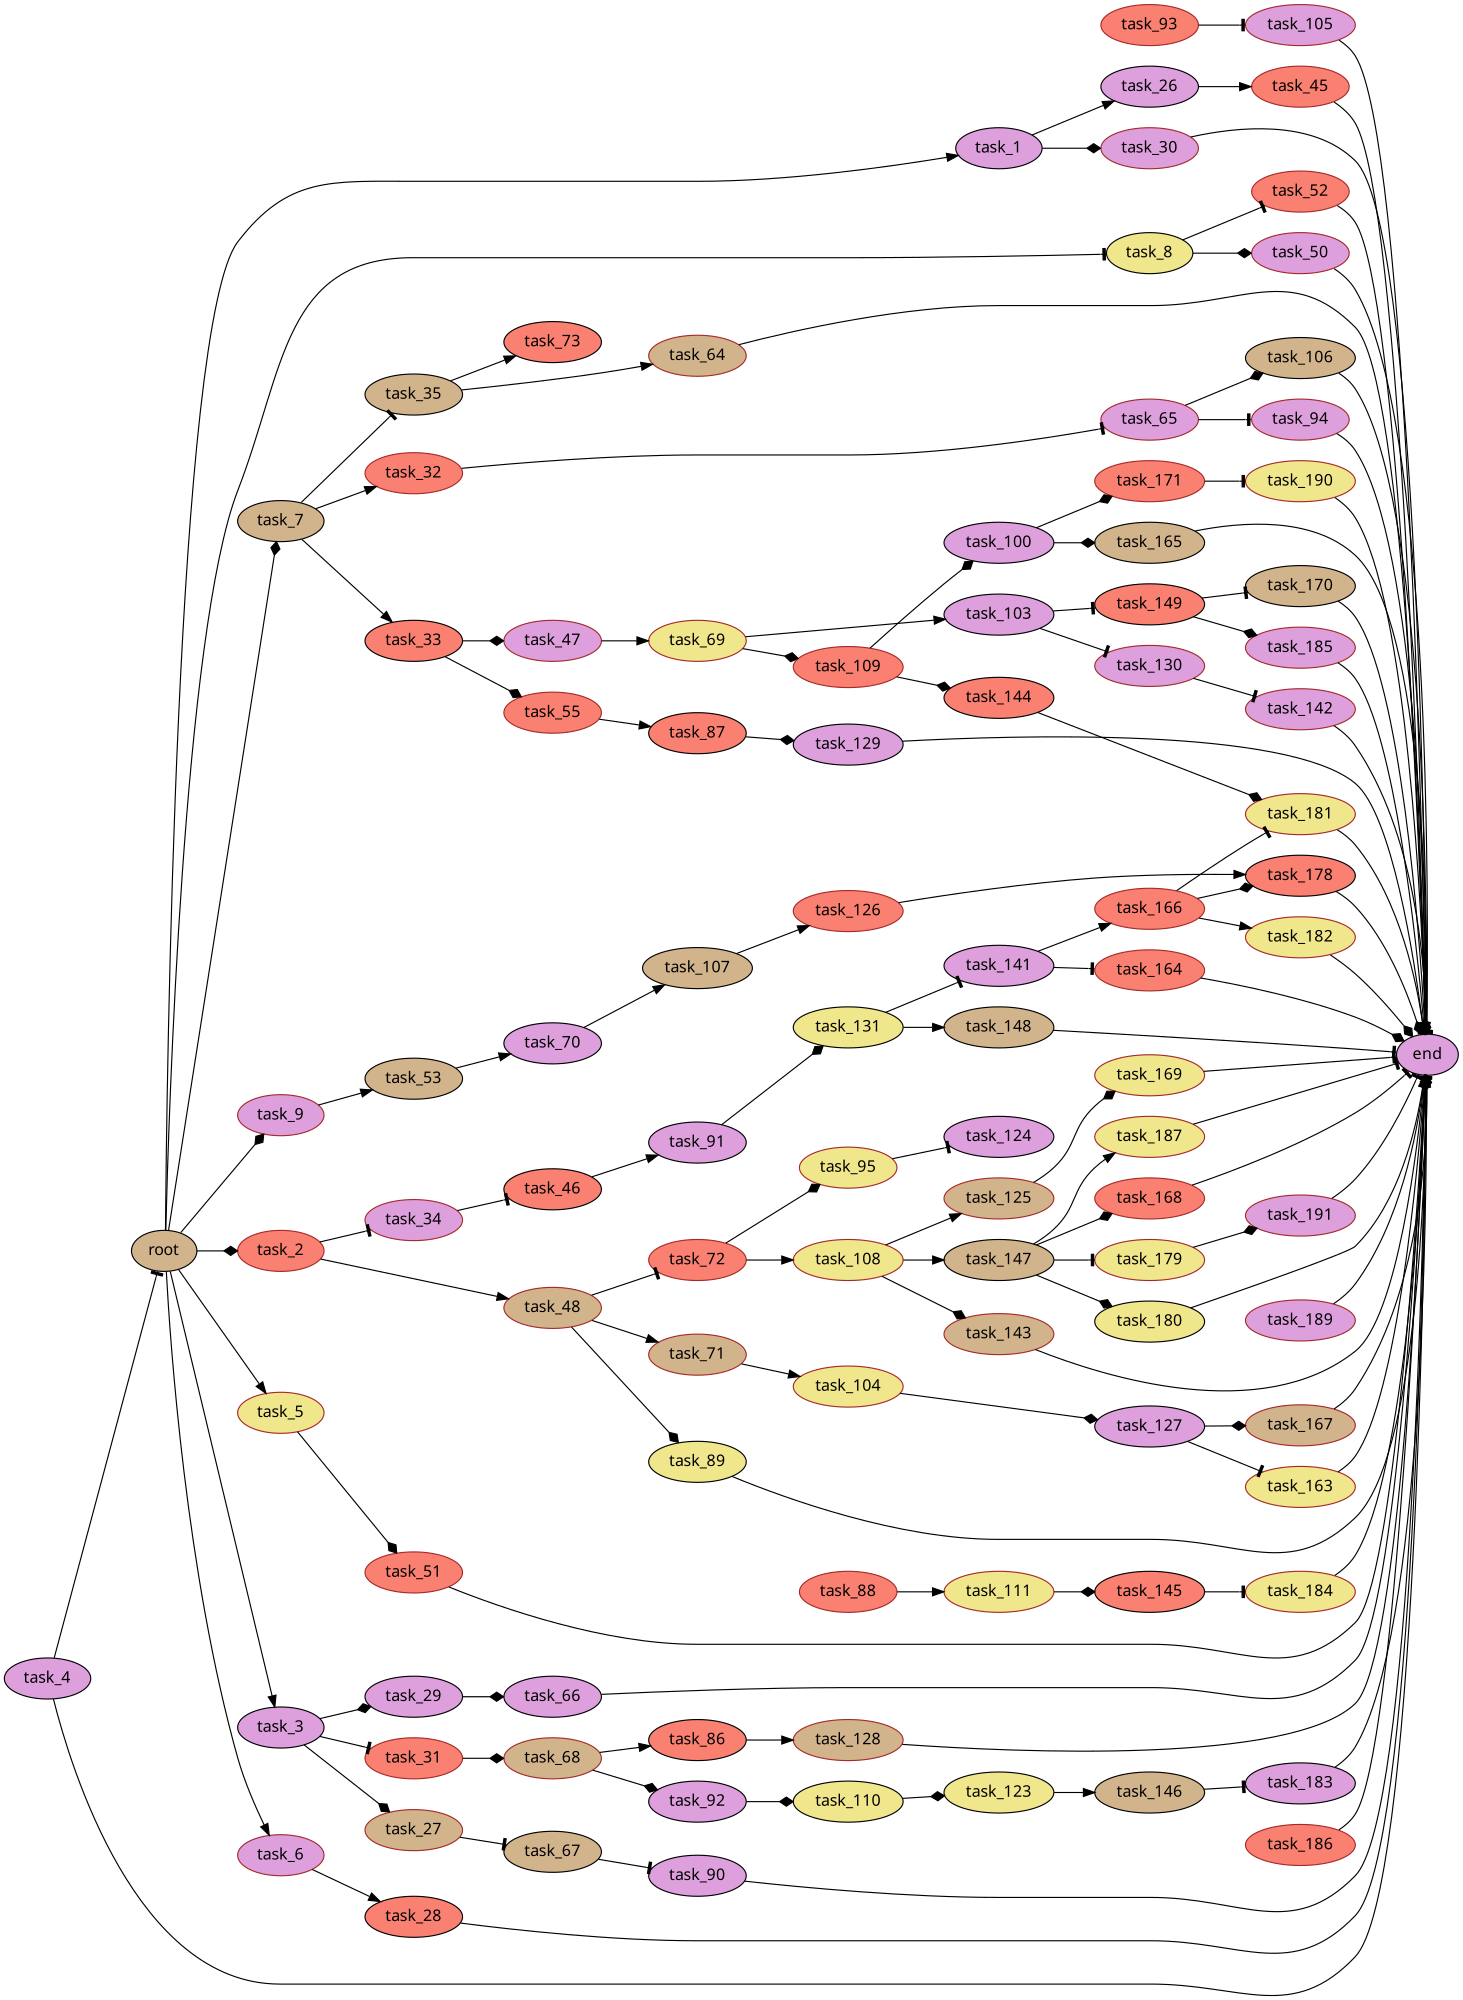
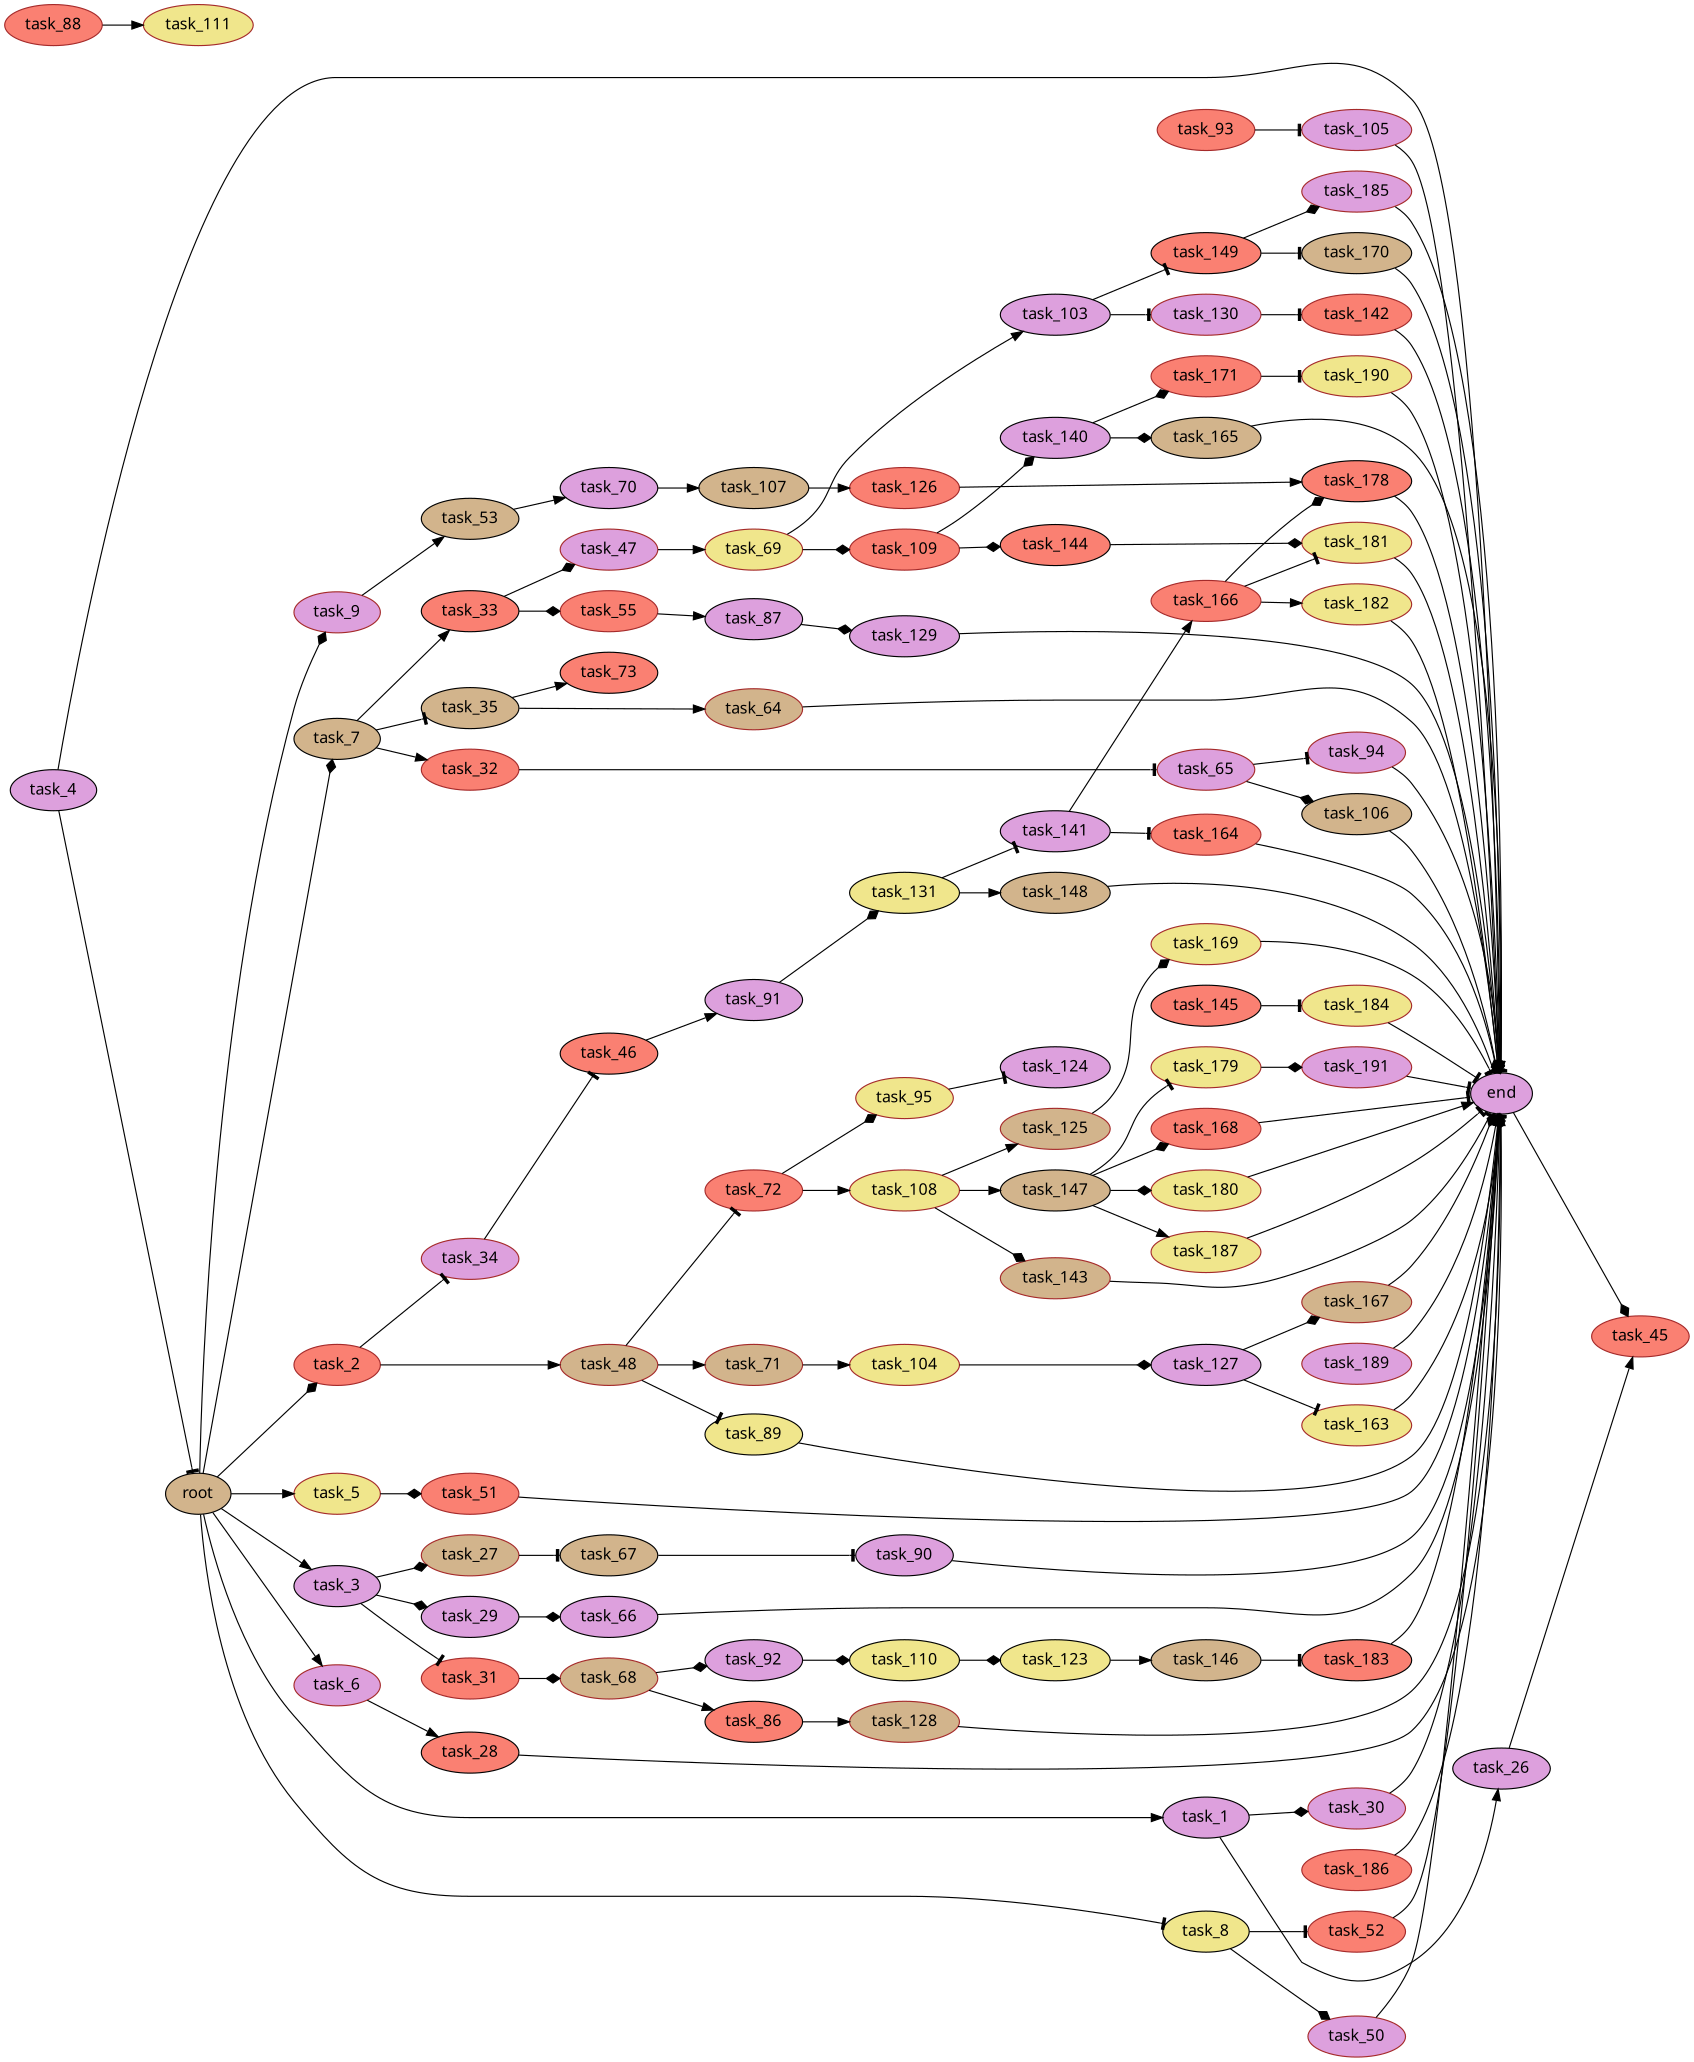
  digraph {
    fontname="Noto Sans"
    rankdir=LR
    node [color=brown fillcolor=plum fontname="Noto Sans" style=filled]
    edge [arrowhead=diamond fontname="Noto Sans"]
    task_73 [color=black fillcolor=salmon]
    task_93 [fillcolor=salmon]
    task_105
    task_106 [color=black fillcolor=tan]
    task_65
    task_94
    end [color=black]
    task_92 [color=black]
    task_110 [color=black fillcolor=khaki]
    task_123 [color=black fillcolor=khaki]
    task_55 [fillcolor=salmon]
-   task_87 [color=black fillcolor=salmon]
+   task_87 [color=black]
    task_129 [color=black]
    task_89 [color=black fillcolor=khaki]
    task_5 [fillcolor=khaki]
    task_51 [fillcolor=salmon]
    task_27 [fillcolor=tan]
    task_67 [color=black fillcolor=tan]
    task_90 [color=black]
    task_69 [fillcolor=khaki]
    task_47
    task_109 [fillcolor=salmon]
    task_103 [color=black]
    task_179 [fillcolor=khaki]
    task_191
    task_3 [color=black]
    task_29 [color=black]
    task_31 [fillcolor=salmon]
    task_66 [color=black]
    task_68 [fillcolor=tan]
    task_28 [color=black fillcolor=salmon]
    task_6
    task_171 [fillcolor=salmon]
    task_190 [fillcolor=khaki]
    task_30
    task_2 [fillcolor=salmon]
    task_48 [fillcolor=tan]
    task_34
    task_71 [fillcolor=tan]
    task_72 [fillcolor=salmon]
    task_46 [color=black fillcolor=salmon]
    task_8 [color=black fillcolor=khaki]
    task_50
    task_52 [fillcolor=salmon]
    task_125 [fillcolor=tan]
    task_169 [fillcolor=khaki]
    task_163 [fillcolor=khaki]
    task_144 [color=black fillcolor=salmon]
-   task_140 [color=black label=task_100]
+   task_140 [color=black]
    task_149 [color=black fillcolor=salmon]
    task_130
    task_53 [color=black fillcolor=tan]
    task_70 [color=black]
    task_107 [color=black fillcolor=tan]
    n55 [fillcolor=salmon label=task_45]
    task_184 [fillcolor=khaki]
    task_187 [fillcolor=khaki]
    task_86 [color=black fillcolor=salmon]
    task_128 [fillcolor=tan]
    task_145 [color=black fillcolor=salmon]
    task_168 [fillcolor=salmon]
    task_7 [color=black fillcolor=tan]
    task_33 [color=black fillcolor=salmon]
    task_32 [fillcolor=salmon]
    task_35 [color=black fillcolor=tan]
    task_64 [fillcolor=tan]
    task_181 [fillcolor=khaki]
    task_167 [fillcolor=tan]
    task_189
    task_104 [fillcolor=khaki]
    task_127 [color=black]
-   task_183 [color=black]
+   task_183 [color=black fillcolor=salmon]
    task_95 [fillcolor=khaki]
    task_108 [fillcolor=khaki]
    task_4 [color=black]
    root [color=black fillcolor=tan]
    task_185
    task_165 [color=black fillcolor=tan]
    task_170 [color=black fillcolor=tan]
    task_91 [color=black]
    task_131 [color=black fillcolor=khaki]
    task_141 [color=black]
    task_148 [color=black fillcolor=tan]
    task_166 [fillcolor=salmon]
    task_164 [fillcolor=salmon]
    task_147 [color=black fillcolor=tan]
-   task_180 [color=black fillcolor=khaki]
-   task_142
+   task_180 [fillcolor=khaki]
+   task_142 [fillcolor=salmon]
    task_9
    task_186 [fillcolor=salmon]
    task_126 [fillcolor=salmon]
    task_178 [color=black fillcolor=salmon]
    task_124 [color=black]
    task_143 [fillcolor=tan]
    task_1 [color=black]
    task_26 [color=black]
    task_146 [color=black fillcolor=tan]
    task_182 [fillcolor=khaki]
    task_88 [fillcolor=salmon]
    task_111 [fillcolor=khaki]
    task_93 -> task_105 [arrowhead=tee]
    task_105 -> end
    task_106 -> end [arrowhead=tee]
    task_65 -> task_106
    task_65 -> task_94 [arrowhead=tee]
    task_94 -> end
    task_92 -> task_110
    task_110 -> task_123
    task_123 -> task_146 [arrowhead=normal]
    task_55 -> task_87 [arrowhead=normal]
    task_87 -> task_129
    task_129 -> end [arrowhead=normal]
    task_89 -> end [arrowhead=normal]
    task_5 -> task_51
    task_51 -> end
    task_27 -> task_67 [arrowhead=tee]
    task_67 -> task_90 [arrowhead=tee]
    task_90 -> end [arrowhead=tee]
    task_69 -> task_109
    task_69 -> task_103 [arrowhead=normal]
    task_47 -> task_69 [arrowhead=normal]
    task_109 -> task_144
    task_109 -> task_140
    task_103 -> task_149 [arrowhead=tee]
    task_103 -> task_130 [arrowhead=tee]
    task_179 -> task_191
    task_191 -> end [arrowhead=tee]
    task_3 -> task_27
    task_3 -> task_29
    task_3 -> task_31 [arrowhead=tee]
    task_29 -> task_66
    task_31 -> task_68
    task_66 -> end
    task_68 -> task_92
    task_68 -> task_86 [arrowhead=normal]
    task_28 -> end [arrowhead=normal]
    task_6 -> task_28 [arrowhead=normal]
    task_171 -> task_190 [arrowhead=tee]
    task_190 -> end
    task_30 -> end [arrowhead=tee]
    task_2 -> task_48 [arrowhead=normal]
    task_2 -> task_34 [arrowhead=tee]
-   task_48 -> task_89
+   task_48 -> task_89 [arrowhead=tee]
    task_48 -> task_71 [arrowhead=normal]
    task_48 -> task_72 [arrowhead=tee]
    task_34 -> task_46 [arrowhead=tee]
    task_71 -> task_104 [arrowhead=normal]
    task_72 -> task_95
    task_72 -> task_108 [arrowhead=normal]
    task_46 -> task_91 [arrowhead=normal]
    task_8 -> task_50
    task_8 -> task_52 [arrowhead=tee]
    task_50 -> end [arrowhead=tee]
    task_52 -> end
    task_125 -> task_169
    task_169 -> end [arrowhead=tee]
    task_163 -> end [arrowhead=normal]
    task_144 -> task_181
    task_140 -> task_171
    task_140 -> task_165
    task_149 -> task_185
    task_149 -> task_170 [arrowhead=tee]
    task_130 -> task_142 [arrowhead=tee]
    task_53 -> task_70 [arrowhead=normal]
    task_70 -> task_107 [arrowhead=normal]
    task_107 -> task_126 [arrowhead=normal]
-   n55 -> end
+   end -> n55
    task_184 -> end [arrowhead=tee]
    task_187 -> end [arrowhead=tee]
    task_86 -> task_128 [arrowhead=normal]
    task_128 -> end
    task_145 -> task_184 [arrowhead=tee]
    task_168 -> end [arrowhead=tee]
    task_7 -> task_33 [arrowhead=normal]
    task_7 -> task_32 [arrowhead=normal]
    task_7 -> task_35 [arrowhead=tee]
    task_33 -> task_55
    task_33 -> task_47
    task_32 -> task_65 [arrowhead=tee]
    task_35 -> task_73 [arrowhead=normal]
    task_35 -> task_64 [arrowhead=normal]
    task_64 -> end [arrowhead=tee]
    task_181 -> end [arrowhead=tee]
    task_167 -> end
    task_189 -> end [arrowhead=normal]
    task_104 -> task_127
    task_127 -> task_163 [arrowhead=tee]
    task_127 -> task_167
    task_183 -> end [arrowhead=normal]
    task_95 -> task_124 [arrowhead=tee]
    task_108 -> task_125 [arrowhead=normal]
    task_108 -> task_147 [arrowhead=normal]
    task_108 -> task_143
    task_4 -> end
    task_4 -> root [arrowhead=tee]
    root -> task_5 [arrowhead=normal]
    root -> task_3 [arrowhead=normal]
    root -> task_6 [arrowhead=normal]
    root -> task_2
    root -> task_8 [arrowhead=tee]
    root -> task_7
    root -> task_9
    root -> task_1 [arrowhead=normal]
    task_185 -> end [arrowhead=normal]
    task_165 -> end [arrowhead=tee]
    task_170 -> end [arrowhead=normal]
    task_91 -> task_131
    task_131 -> task_141 [arrowhead=tee]
    task_131 -> task_148 [arrowhead=normal]
    task_141 -> task_166 [arrowhead=normal]
    task_141 -> task_164 [arrowhead=tee]
    task_148 -> end [arrowhead=tee]
    task_166 -> task_181 [arrowhead=tee]
    task_166 -> task_178
    task_166 -> task_182 [arrowhead=normal]
    task_164 -> end
    task_147 -> task_179 [arrowhead=tee]
    task_147 -> task_187 [arrowhead=normal]
    task_147 -> task_168
    task_147 -> task_180
    task_180 -> end [arrowhead=normal]
    task_142 -> end [arrowhead=normal]
    task_9 -> task_53 [arrowhead=normal]
    task_186 -> end [arrowhead=tee]
    task_126 -> task_178 [arrowhead=normal]
    task_178 -> end
    task_143 -> end [arrowhead=tee]
    task_1 -> task_30
    task_1 -> task_26 [arrowhead=normal]
    task_26 -> n55 [arrowhead=normal]
    task_146 -> task_183 [arrowhead=tee]
    task_182 -> end
    task_88 -> task_111 [arrowhead=normal]
-   task_111 -> task_145
  }
